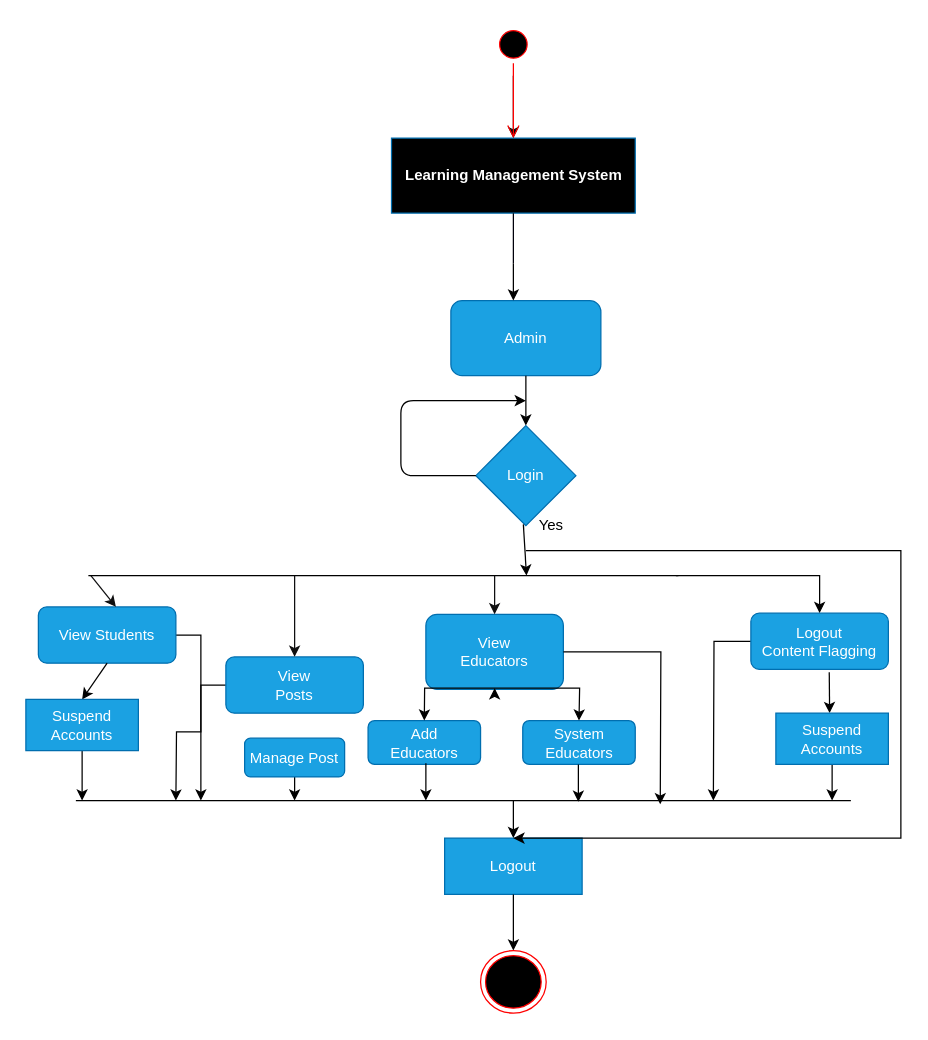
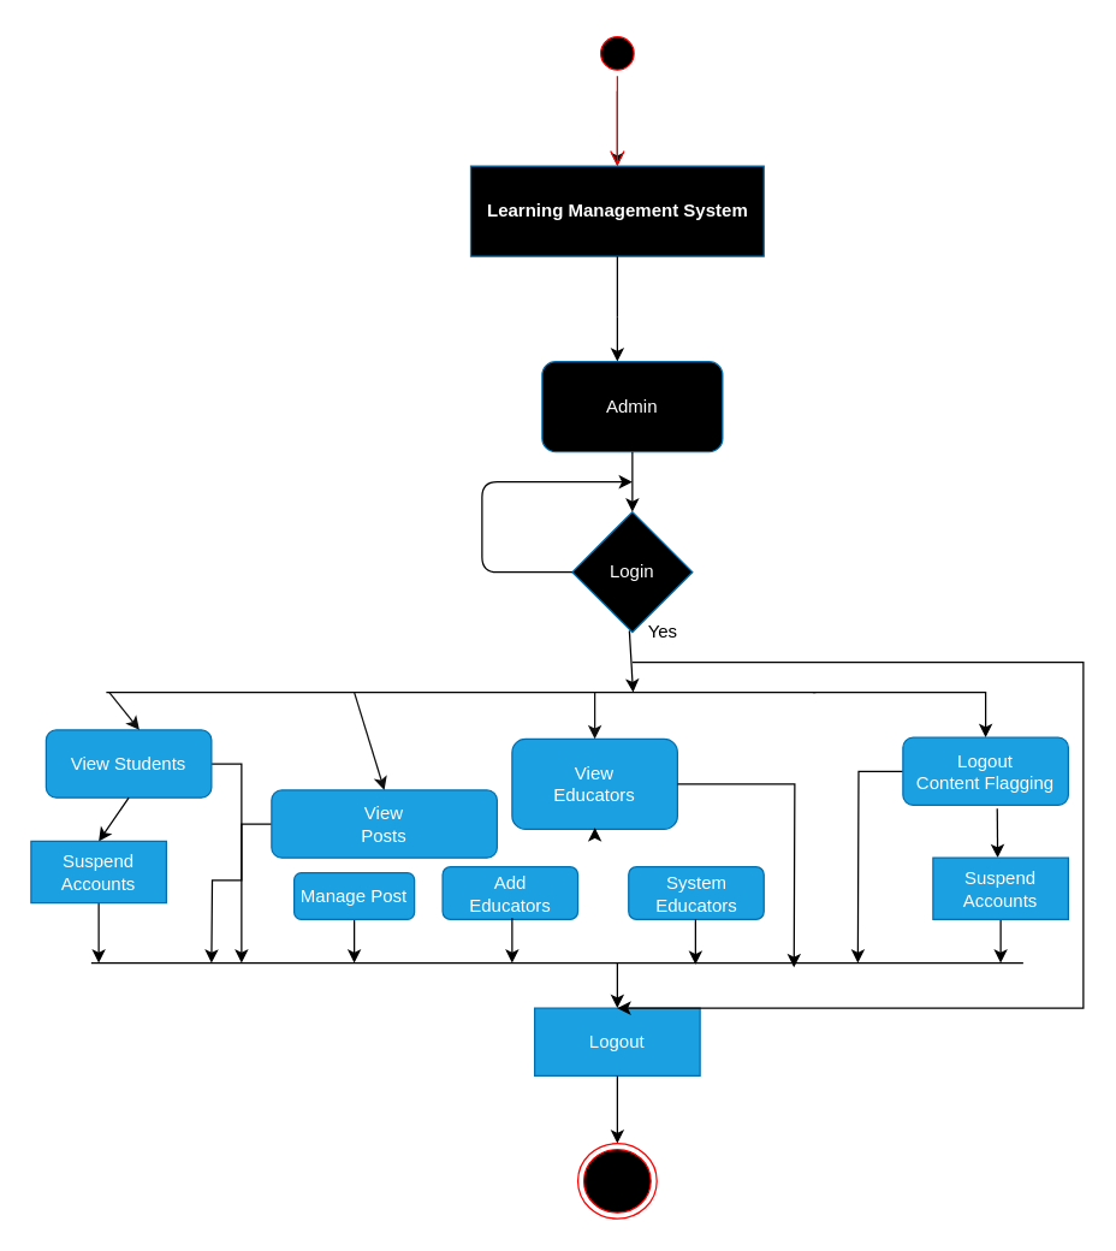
  <mxCell id="0" />
  <mxCell id="1" parent="0" />
  <mxCell id="2" value="&lt;b&gt;Learning Management System&lt;/b&gt;" style="rounded=0;whiteSpace=wrap;html=1;fillColor=#000000;strokeColor=#006EAF;fontColor=#ffffff;" parent="1" vertex="1"><mxGeometry x="312.5" y="110" width="195" height="60" as="geometry" /></mxCell>
- <mxCell id="3" value="Admin" style="rounded=1;whiteSpace=wrap;html=1;fillColor=#1ba1e2;strokeColor=#006EAF;fontColor=#ffffff;" parent="1" vertex="1"><mxGeometry x="360" y="240" width="120" height="60" as="geometry" /></mxCell>
+ <mxCell id="3" value="Admin" style="rounded=1;whiteSpace=wrap;html=1;fillColor=#000000;strokeColor=#006EAF;fontColor=#ffffff;" parent="1" vertex="1"><mxGeometry x="360" y="240" width="120" height="60" as="geometry" /></mxCell>
  <mxCell id="4" value="" style="endArrow=classic;html=1;exitX=0.5;exitY=1;exitDx=0;exitDy=0;entryX=0.5;entryY=0;entryDx=0;entryDy=0;fillColor=#1ba1e2;strokeColor=light-dark(#0a0a0a, #51afe7);" parent="1" target="2" edge="1"><mxGeometry width="50" height="50" relative="1" as="geometry"><mxPoint x="410" y="60" as="sourcePoint" /><mxPoint x="475" y="340" as="targetPoint" /></mxGeometry></mxCell>
  <mxCell id="5" value="" style="endArrow=none;html=1;entryX=0.5;entryY=1;entryDx=0;entryDy=0;fillColor=#1ba1e2;strokeColor=#00000A;" parent="1" target="2" edge="1"><mxGeometry width="50" height="50" relative="1" as="geometry"><mxPoint x="410" y="210" as="sourcePoint" /><mxPoint x="475" y="340" as="targetPoint" /></mxGeometry></mxCell>
  <mxCell id="6" value="View&lt;br&gt;Educators" style="rounded=1;whiteSpace=wrap;html=1;fillColor=#1ba1e2;strokeColor=#006EAF;fontColor=#ffffff;" parent="1" vertex="1"><mxGeometry x="340" y="491" width="110" height="60" as="geometry" /></mxCell>
  <mxCell id="7" value="" style="endArrow=classic;html=1;exitX=0.5;exitY=1;exitDx=0;exitDy=0;fillColor=#1ba1e2;strokeColor=default;" parent="1" edge="1"><mxGeometry width="50" height="50" relative="1" as="geometry"><mxPoint x="410" y="210" as="sourcePoint" /><mxPoint x="410" y="240" as="targetPoint" /></mxGeometry></mxCell>
  <mxCell id="8" style="edgeStyle=orthogonalEdgeStyle;rounded=0;orthogonalLoop=1;jettySize=auto;html=1;exitX=1;exitY=0.5;exitDx=0;exitDy=0;" parent="1" source="9" edge="1"><mxGeometry relative="1" as="geometry"><mxPoint x="140" y="640" as="targetPoint" /></mxGeometry></mxCell>
  <mxCell id="9" value="View Students" style="rounded=1;whiteSpace=wrap;html=1;fillColor=#1ba1e2;strokeColor=#006EAF;fontColor=#ffffff;" parent="1" vertex="1"><mxGeometry x="30" y="485" width="110" height="45" as="geometry" /></mxCell>
  <mxCell id="10" value="" style="endArrow=classic;html=1;entryX=0.564;entryY=0;entryDx=0;entryDy=0;entryPerimeter=0;fillColor=#1ba1e2;strokeColor=light-dark(#0f0f10, #51afe7);" parent="1" target="9" edge="1"><mxGeometry width="50" height="50" relative="1" as="geometry"><mxPoint x="72" y="460" as="sourcePoint" /><mxPoint x="287.5" y="480" as="targetPoint" /></mxGeometry></mxCell>
  <mxCell id="11" value="Logout" style="rounded=0;whiteSpace=wrap;html=1;fillColor=#1ba1e2;strokeColor=#006EAF;fontColor=#ffffff;" parent="1" vertex="1"><mxGeometry x="355" y="670" width="110" height="45" as="geometry" /></mxCell>
- <mxCell id="12" value="Login" style="rhombus;whiteSpace=wrap;html=1;fillColor=#1ba1e2;strokeColor=#006EAF;fontColor=#ffffff;" parent="1" vertex="1"><mxGeometry x="380" y="340" width="80" height="80" as="geometry" /></mxCell>
+ <mxCell id="12" value="Login" style="rhombus;whiteSpace=wrap;html=1;fillColor=#000000;strokeColor=#006EAF;fontColor=#ffffff;" parent="1" vertex="1"><mxGeometry x="380" y="340" width="80" height="80" as="geometry" /></mxCell>
  <mxCell id="13" value="" style="endArrow=classic;html=1;exitX=0;exitY=0.5;exitDx=0;exitDy=0;fillColor=#1ba1e2;strokeColor=default;" parent="1" source="12" edge="1"><mxGeometry width="50" height="50" relative="1" as="geometry"><mxPoint x="580" y="380" as="sourcePoint" /><mxPoint x="420" y="320" as="targetPoint" /><Array as="points"><mxPoint x="320" y="380" /><mxPoint x="320" y="320" /></Array></mxGeometry></mxCell>
  <mxCell id="14" value="Yes" style="text;html=1;align=center;verticalAlign=middle;resizable=0;points=[];autosize=1;" parent="1" vertex="1"><mxGeometry x="420" y="410" width="40" height="20" as="geometry" /></mxCell>
  <mxCell id="15" value="" style="endArrow=classic;html=1;exitX=0.5;exitY=1;exitDx=0;exitDy=0;entryX=0.5;entryY=0;entryDx=0;entryDy=0;fillColor=#1ba1e2;strokeColor=default;" parent="1" edge="1"><mxGeometry width="50" height="50" relative="1" as="geometry"><mxPoint x="420" y="300" as="sourcePoint" /><mxPoint x="420" y="340" as="targetPoint" /></mxGeometry></mxCell>
  <mxCell id="16" value="" style="endArrow=classic;html=1;exitX=-0.05;exitY=0.45;exitDx=0;exitDy=0;exitPerimeter=0;fillColor=#1ba1e2;strokeColor=default;" parent="1" source="14" edge="1"><mxGeometry width="50" height="50" relative="1" as="geometry"><mxPoint x="420.5" y="440" as="sourcePoint" /><mxPoint x="420.5" y="460" as="targetPoint" /></mxGeometry></mxCell>
  <mxCell id="17" style="edgeStyle=orthogonalEdgeStyle;rounded=0;orthogonalLoop=1;jettySize=auto;html=1;exitX=0;exitY=0.5;exitDx=0;exitDy=0;" parent="1" source="18" edge="1"><mxGeometry relative="1" as="geometry"><mxPoint x="570" y="640" as="targetPoint" /></mxGeometry></mxCell>
  <mxCell id="18" value="Logout&lt;br&gt;Content Flagging" style="rounded=1;whiteSpace=wrap;html=1;fillColor=#1ba1e2;strokeColor=#006EAF;fontColor=#ffffff;" parent="1" vertex="1"><mxGeometry x="600" y="490" width="110" height="45" as="geometry" /></mxCell>
  <mxCell id="19" value="" style="endArrow=none;html=1;fillColor=#1ba1e2;strokeColor=default;" parent="1" edge="1"><mxGeometry width="50" height="50" relative="1" as="geometry"><mxPoint x="70" y="460" as="sourcePoint" /><mxPoint x="542" y="460" as="targetPoint" /></mxGeometry></mxCell>
  <mxCell id="20" value="" style="endArrow=classic;html=1;entryX=0.5;entryY=0;entryDx=0;entryDy=0;fillColor=#1ba1e2;strokeColor=light-dark(#0f0f10, #51afe7);" parent="1" target="6" edge="1"><mxGeometry width="50" height="50" relative="1" as="geometry"><mxPoint x="395" y="460" as="sourcePoint" /><mxPoint x="421.04" y="490" as="targetPoint" /></mxGeometry></mxCell>
  <mxCell id="21" value="" style="endArrow=none;html=1;fillColor=#1ba1e2;strokeColor=default;" parent="1" edge="1"><mxGeometry width="50" height="50" relative="1" as="geometry"><mxPoint x="60" y="640" as="sourcePoint" /><mxPoint x="680" y="640" as="targetPoint" /><Array as="points"><mxPoint x="365" y="640" /></Array></mxGeometry></mxCell>
  <mxCell id="22" value="" style="endArrow=classic;html=1;exitX=0.5;exitY=1;exitDx=0;exitDy=0;fillColor=#1ba1e2;strokeColor=default;" parent="1" source="6" edge="1"><mxGeometry width="50" height="50" relative="1" as="geometry"><mxPoint x="420.29" y="610" as="sourcePoint" /><mxPoint x="395" y="550" as="targetPoint" /></mxGeometry></mxCell>
  <mxCell id="23" value="" style="endArrow=classic;html=1;fillColor=#1ba1e2;strokeColor=default;entryX=0.5;entryY=0;entryDx=0;entryDy=0;" parent="1" target="11" edge="1"><mxGeometry width="50" height="50" relative="1" as="geometry"><mxPoint x="410" y="640" as="sourcePoint" /><mxPoint x="245" y="761" as="targetPoint" /></mxGeometry></mxCell>
  <mxCell id="24" style="edgeStyle=orthogonalEdgeStyle;rounded=0;orthogonalLoop=1;jettySize=auto;html=1;exitX=0;exitY=0.5;exitDx=0;exitDy=0;" parent="1" source="25" edge="1"><mxGeometry relative="1" as="geometry"><mxPoint x="160" y="640" as="targetPoint" /></mxGeometry></mxCell>
- <mxCell id="25" value="View&lt;br&gt;Posts" style="rounded=1;whiteSpace=wrap;html=1;fillColor=#1ba1e2;strokeColor=#006EAF;fontColor=#ffffff;" parent="1" vertex="1"><mxGeometry x="180" y="525" width="110" height="45" as="geometry" /></mxCell>
+ <mxCell id="25" value="View&lt;br&gt;Posts" style="rounded=1;whiteSpace=wrap;html=1;fillColor=#1ba1e2;strokeColor=#006EAF;fontColor=#ffffff;" parent="1" vertex="1"><mxGeometry x="180" y="525" width="150" height="45" as="geometry" /></mxCell>
  <mxCell id="26" value="" style="endArrow=classic;html=1;fillColor=#1ba1e2;strokeColor=light-dark(#0f0f10, #51afe7);entryX=0.5;entryY=0;entryDx=0;entryDy=0;" parent="1" target="25" edge="1"><mxGeometry width="50" height="50" relative="1" as="geometry"><mxPoint x="235" y="460" as="sourcePoint" /><mxPoint x="356.04" y="490" as="targetPoint" /></mxGeometry></mxCell>
  <mxCell id="27" value="" style="endArrow=classic;html=1;rounded=0;exitX=0.5;exitY=1;exitDx=0;exitDy=0;" parent="1" source="11" edge="1"><mxGeometry width="50" height="50" relative="1" as="geometry"><mxPoint x="510" y="720" as="sourcePoint" /><mxPoint x="410" y="760" as="targetPoint" /></mxGeometry></mxCell>
  <mxCell id="28" value="" style="endArrow=classic;html=1;rounded=0;exitX=0.5;exitY=1;exitDx=0;exitDy=0;fillColor=#1ba1e2;strokeColor=default;entryX=0.5;entryY=0;entryDx=0;entryDy=0;" parent="1" source="9" target="35" edge="1"><mxGeometry width="50" height="50" relative="1" as="geometry"><mxPoint x="290" y="650" as="sourcePoint" /><mxPoint x="65" y="640" as="targetPoint" /></mxGeometry></mxCell>
  <mxCell id="29" value="" style="endArrow=classic;html=1;rounded=0;exitX=0.57;exitY=1.052;exitDx=0;exitDy=0;exitPerimeter=0;" parent="1" source="18" edge="1"><mxGeometry width="50" height="50" relative="1" as="geometry"><mxPoint x="290" y="650" as="sourcePoint" /><mxPoint x="663" y="570" as="targetPoint" /></mxGeometry></mxCell>
  <mxCell id="30" value="" style="endArrow=classic;html=1;rounded=0;entryX=0.5;entryY=0;entryDx=0;entryDy=0;" parent="1" target="18" edge="1"><mxGeometry width="50" height="50" relative="1" as="geometry"><mxPoint x="540" y="460" as="sourcePoint" /><mxPoint x="340" y="540" as="targetPoint" /><Array as="points"><mxPoint x="655" y="460" /></Array></mxGeometry></mxCell>
  <mxCell id="31" value="" style="ellipse;html=1;shape=endState;fillColor=#000000;strokeColor=#ff0000;" parent="1" vertex="1"><mxGeometry x="383.75" y="760" width="52.5" height="50" as="geometry" /></mxCell>
  <mxCell id="32" value="" style="ellipse;html=1;shape=startState;fillColor=#000000;strokeColor=#ff0000;" parent="1" vertex="1"><mxGeometry x="395" y="20" width="30" height="30" as="geometry" /></mxCell>
  <mxCell id="33" value="" style="edgeStyle=orthogonalEdgeStyle;html=1;verticalAlign=bottom;endArrow=open;endSize=8;strokeColor=#ff0000;rounded=0;" parent="1" source="32" edge="1"><mxGeometry relative="1" as="geometry"><mxPoint x="410" y="110" as="targetPoint" /></mxGeometry></mxCell>
  <mxCell id="34" style="edgeStyle=orthogonalEdgeStyle;rounded=0;orthogonalLoop=1;jettySize=auto;html=1;exitX=0.5;exitY=1;exitDx=0;exitDy=0;" parent="1" source="35" edge="1"><mxGeometry relative="1" as="geometry"><mxPoint x="65" y="640" as="targetPoint" /></mxGeometry></mxCell>
  <mxCell id="35" value="Suspend Accounts" style="rounded=0;whiteSpace=wrap;html=1;fillColor=#1ba1e2;strokeColor=#006EAF;fontColor=#ffffff;" parent="1" vertex="1"><mxGeometry x="20" y="559" width="90" height="41" as="geometry" /></mxCell>
  <mxCell id="36" style="edgeStyle=orthogonalEdgeStyle;rounded=0;orthogonalLoop=1;jettySize=auto;html=1;exitX=0.5;exitY=1;exitDx=0;exitDy=0;" parent="1" source="37" edge="1"><mxGeometry relative="1" as="geometry"><mxPoint x="665" y="640" as="targetPoint" /></mxGeometry></mxCell>
  <mxCell id="37" value="Suspend Accounts" style="rounded=0;whiteSpace=wrap;html=1;fillColor=#1ba1e2;strokeColor=#006EAF;fontColor=#ffffff;" parent="1" vertex="1"><mxGeometry x="620" y="570" width="90" height="41" as="geometry" /></mxCell>
  <mxCell id="38" value="System&lt;br&gt;Educators" style="rounded=1;whiteSpace=wrap;html=1;fillColor=#1ba1e2;strokeColor=#006EAF;fontColor=#ffffff;" parent="1" vertex="1"><mxGeometry x="417.5" y="576" width="90" height="35" as="geometry" /></mxCell>
  <mxCell id="39" value="Add&lt;br&gt;Educators" style="rounded=1;whiteSpace=wrap;html=1;fillColor=#1ba1e2;strokeColor=#006EAF;fontColor=#ffffff;" parent="1" vertex="1"><mxGeometry x="293.75" y="576" width="90" height="35" as="geometry" /></mxCell>
- <mxCell id="40" value="" style="endArrow=classic;startArrow=classic;html=1;rounded=0;exitX=0.5;exitY=0;exitDx=0;exitDy=0;entryX=0.5;entryY=0;entryDx=0;entryDy=0;" parent="1" source="39" target="38" edge="1"><mxGeometry width="50" height="50" relative="1" as="geometry"><mxPoint x="350" y="650" as="sourcePoint" /><mxPoint x="400" y="600" as="targetPoint" /><Array as="points"><mxPoint x="339" y="550" /><mxPoint x="463" y="550" /></Array></mxGeometry></mxCell>
  <mxCell id="41" style="edgeStyle=orthogonalEdgeStyle;rounded=0;orthogonalLoop=1;jettySize=auto;html=1;" parent="1" edge="1"><mxGeometry relative="1" as="geometry"><mxPoint x="340" y="640" as="targetPoint" /><mxPoint x="340" y="610" as="sourcePoint" /></mxGeometry></mxCell>
  <mxCell id="42" style="edgeStyle=orthogonalEdgeStyle;rounded=0;orthogonalLoop=1;jettySize=auto;html=1;" parent="1" edge="1"><mxGeometry relative="1" as="geometry"><mxPoint x="462" y="641" as="targetPoint" /><mxPoint x="462" y="611" as="sourcePoint" /></mxGeometry></mxCell>
  <mxCell id="43" style="edgeStyle=orthogonalEdgeStyle;rounded=0;orthogonalLoop=1;jettySize=auto;html=1;exitX=1;exitY=0.5;exitDx=0;exitDy=0;" parent="1" source="6" edge="1"><mxGeometry relative="1" as="geometry"><mxPoint x="527.5" y="643" as="targetPoint" /><mxPoint x="507.5" y="516" as="sourcePoint" /></mxGeometry></mxCell>
  <mxCell id="44" style="edgeStyle=orthogonalEdgeStyle;rounded=0;orthogonalLoop=1;jettySize=auto;html=1;exitX=0.5;exitY=1;exitDx=0;exitDy=0;" parent="1" source="45" edge="1"><mxGeometry relative="1" as="geometry"><mxPoint x="235" y="640" as="targetPoint" /></mxGeometry></mxCell>
- <mxCell id="45" value="Manage Post" style="rounded=1;whiteSpace=wrap;html=1;fillColor=#1ba1e2;strokeColor=#006EAF;fontColor=#ffffff;" parent="1" vertex="1"><mxGeometry x="195" y="590" width="80" height="31" as="geometry" /></mxCell>
+ <mxCell id="45" value="Manage Post" style="rounded=1;whiteSpace=wrap;html=1;fillColor=#1ba1e2;strokeColor=#006EAF;fontColor=#ffffff;" parent="1" vertex="1"><mxGeometry x="195" y="580" width="80" height="31" as="geometry" /></mxCell>
  <mxCell id="46" value="" style="endArrow=classic;html=1;rounded=0;" edge="1" parent="1"><mxGeometry width="50" height="50" relative="1" as="geometry"><mxPoint x="420" y="440" as="sourcePoint" /><mxPoint x="410" y="670" as="targetPoint" /><Array as="points"><mxPoint x="720" y="440" /><mxPoint x="720" y="670" /></Array></mxGeometry></mxCell>
